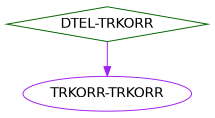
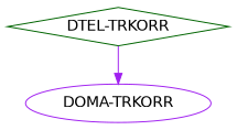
  digraph {
    fontname="DejaVu Sans"
    node [fontname="DejaVu Sans"]
    "DTEL-TRKORR" [color=darkgreen shape=diamond]
-   "DOMA-TRKORR" [color=purple shape=ellipse label="TRKORR-TRKORR"]
+   "DOMA-TRKORR" [color=purple shape=ellipse]
    "DTEL-TRKORR" -> "DOMA-TRKORR" [color=purple fontname="DejaVu Sans"]
  }
